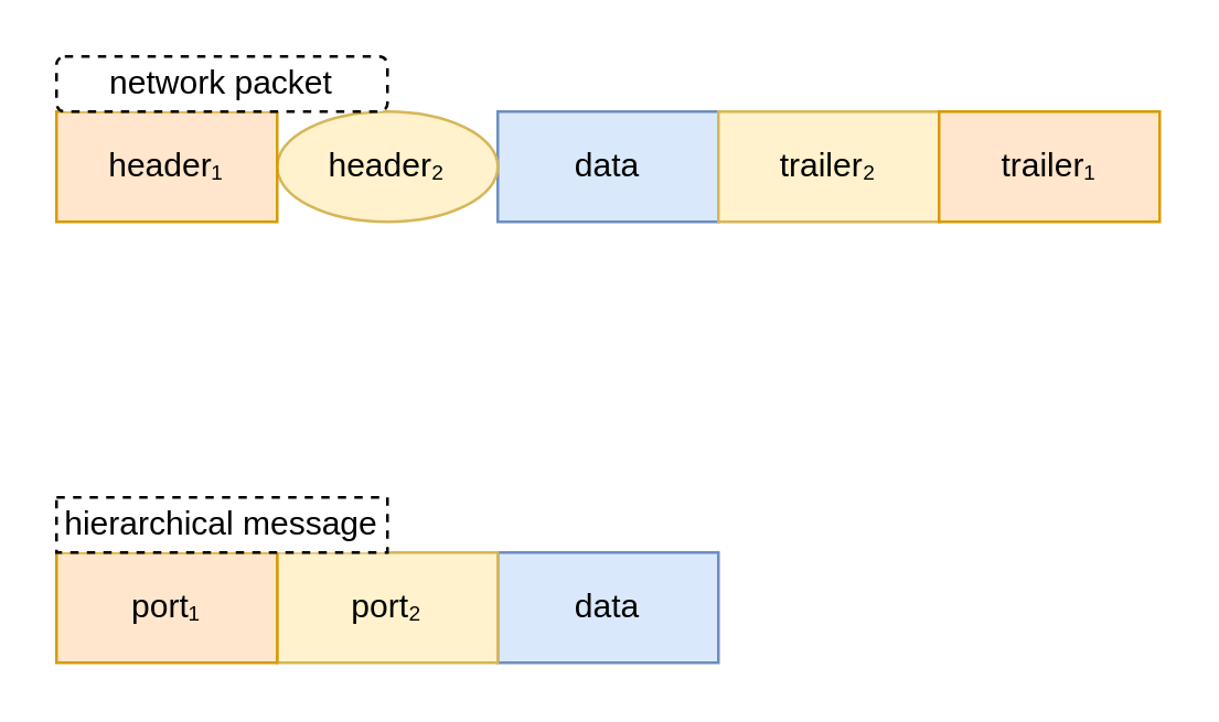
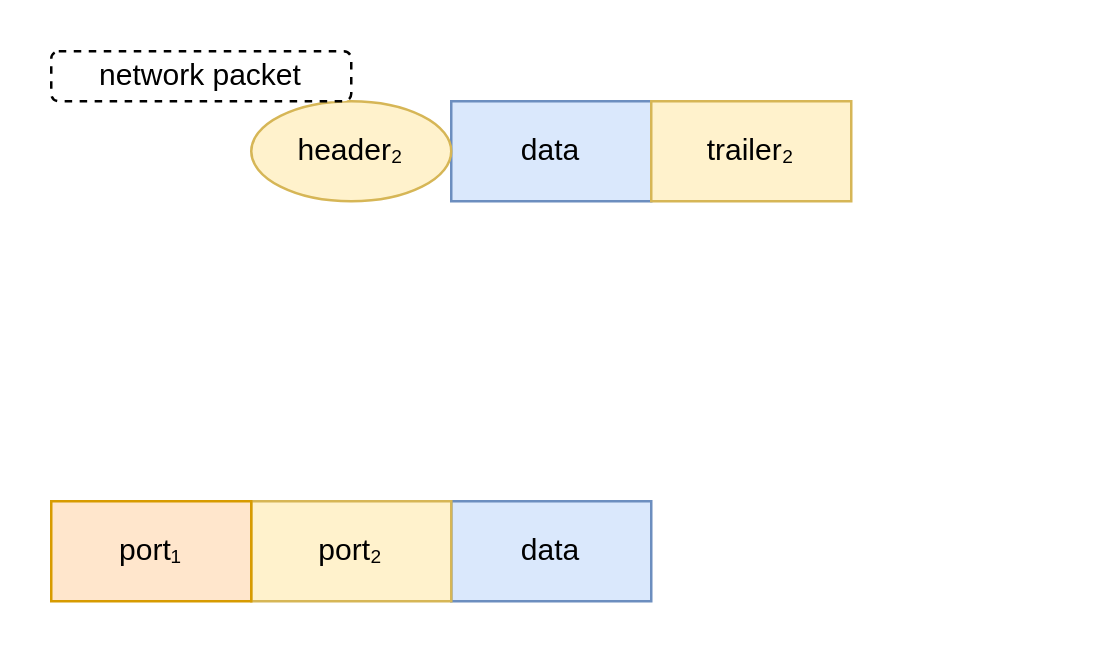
  <mxCell id="0" />
  <mxCell id="1" parent="0" />
  <mxCell id="2" value="data" style="rounded=0;whiteSpace=wrap;html=1;fillColor=#dae8fc;strokeColor=#6c8ebf;" vertex="1" parent="1"><mxGeometry x="180" y="40" width="80" height="40" as="geometry" /></mxCell>
  <mxCell id="3" value="header₂" style="ellipse;whiteSpace=wrap;html=1;fillColor=#fff2cc;strokeColor=#d6b656;" vertex="1" parent="1"><mxGeometry x="100" y="40" width="80" height="40" as="geometry" /></mxCell>
  <mxCell id="4" value="trailer₂" style="rounded=0;whiteSpace=wrap;html=1;fillColor=#fff2cc;strokeColor=#d6b656;" vertex="1" parent="1"><mxGeometry x="260" y="40" width="80" height="40" as="geometry" /></mxCell>
- <mxCell id="5" value="header₁" style="rounded=0;whiteSpace=wrap;html=1;fillColor=#ffe6cc;strokeColor=#d79b00;" vertex="1" parent="1"><mxGeometry x="20" y="40" width="80" height="40" as="geometry" /></mxCell>
- <mxCell id="6" value="trailer₁" style="rounded=0;whiteSpace=wrap;html=1;fillColor=#ffe6cc;strokeColor=#d79b00;" vertex="1" parent="1"><mxGeometry x="340" y="40" width="80" height="40" as="geometry" /></mxCell>
  <mxCell id="7" value="data" style="rounded=0;whiteSpace=wrap;html=1;fillColor=#dae8fc;strokeColor=#6c8ebf;" vertex="1" parent="1"><mxGeometry x="180" y="200" width="80" height="40" as="geometry" /></mxCell>
  <mxCell id="8" value="port₂" style="rounded=0;whiteSpace=wrap;html=1;fillColor=#fff2cc;strokeColor=#d6b656;" vertex="1" parent="1"><mxGeometry x="100" y="200" width="80" height="40" as="geometry" /></mxCell>
  <mxCell id="9" value="port₁" style="rounded=0;whiteSpace=wrap;html=1;fillColor=#ffe6cc;strokeColor=#d79b00;" vertex="1" parent="1"><mxGeometry x="20" y="200" width="80" height="40" as="geometry" /></mxCell>
  <mxCell id="10" value="network packet" style="whiteSpace=wrap;html=1;dashed=1;rounded=1;" vertex="1" parent="1"><mxGeometry x="20" y="20" width="120" height="20" as="geometry" /></mxCell>
- <mxCell id="11" value="hierarchical message" style="rounded=0;whiteSpace=wrap;html=1;dashed=1;" vertex="1" parent="1"><mxGeometry x="20" y="180" width="120" height="20" as="geometry" /></mxCell>
